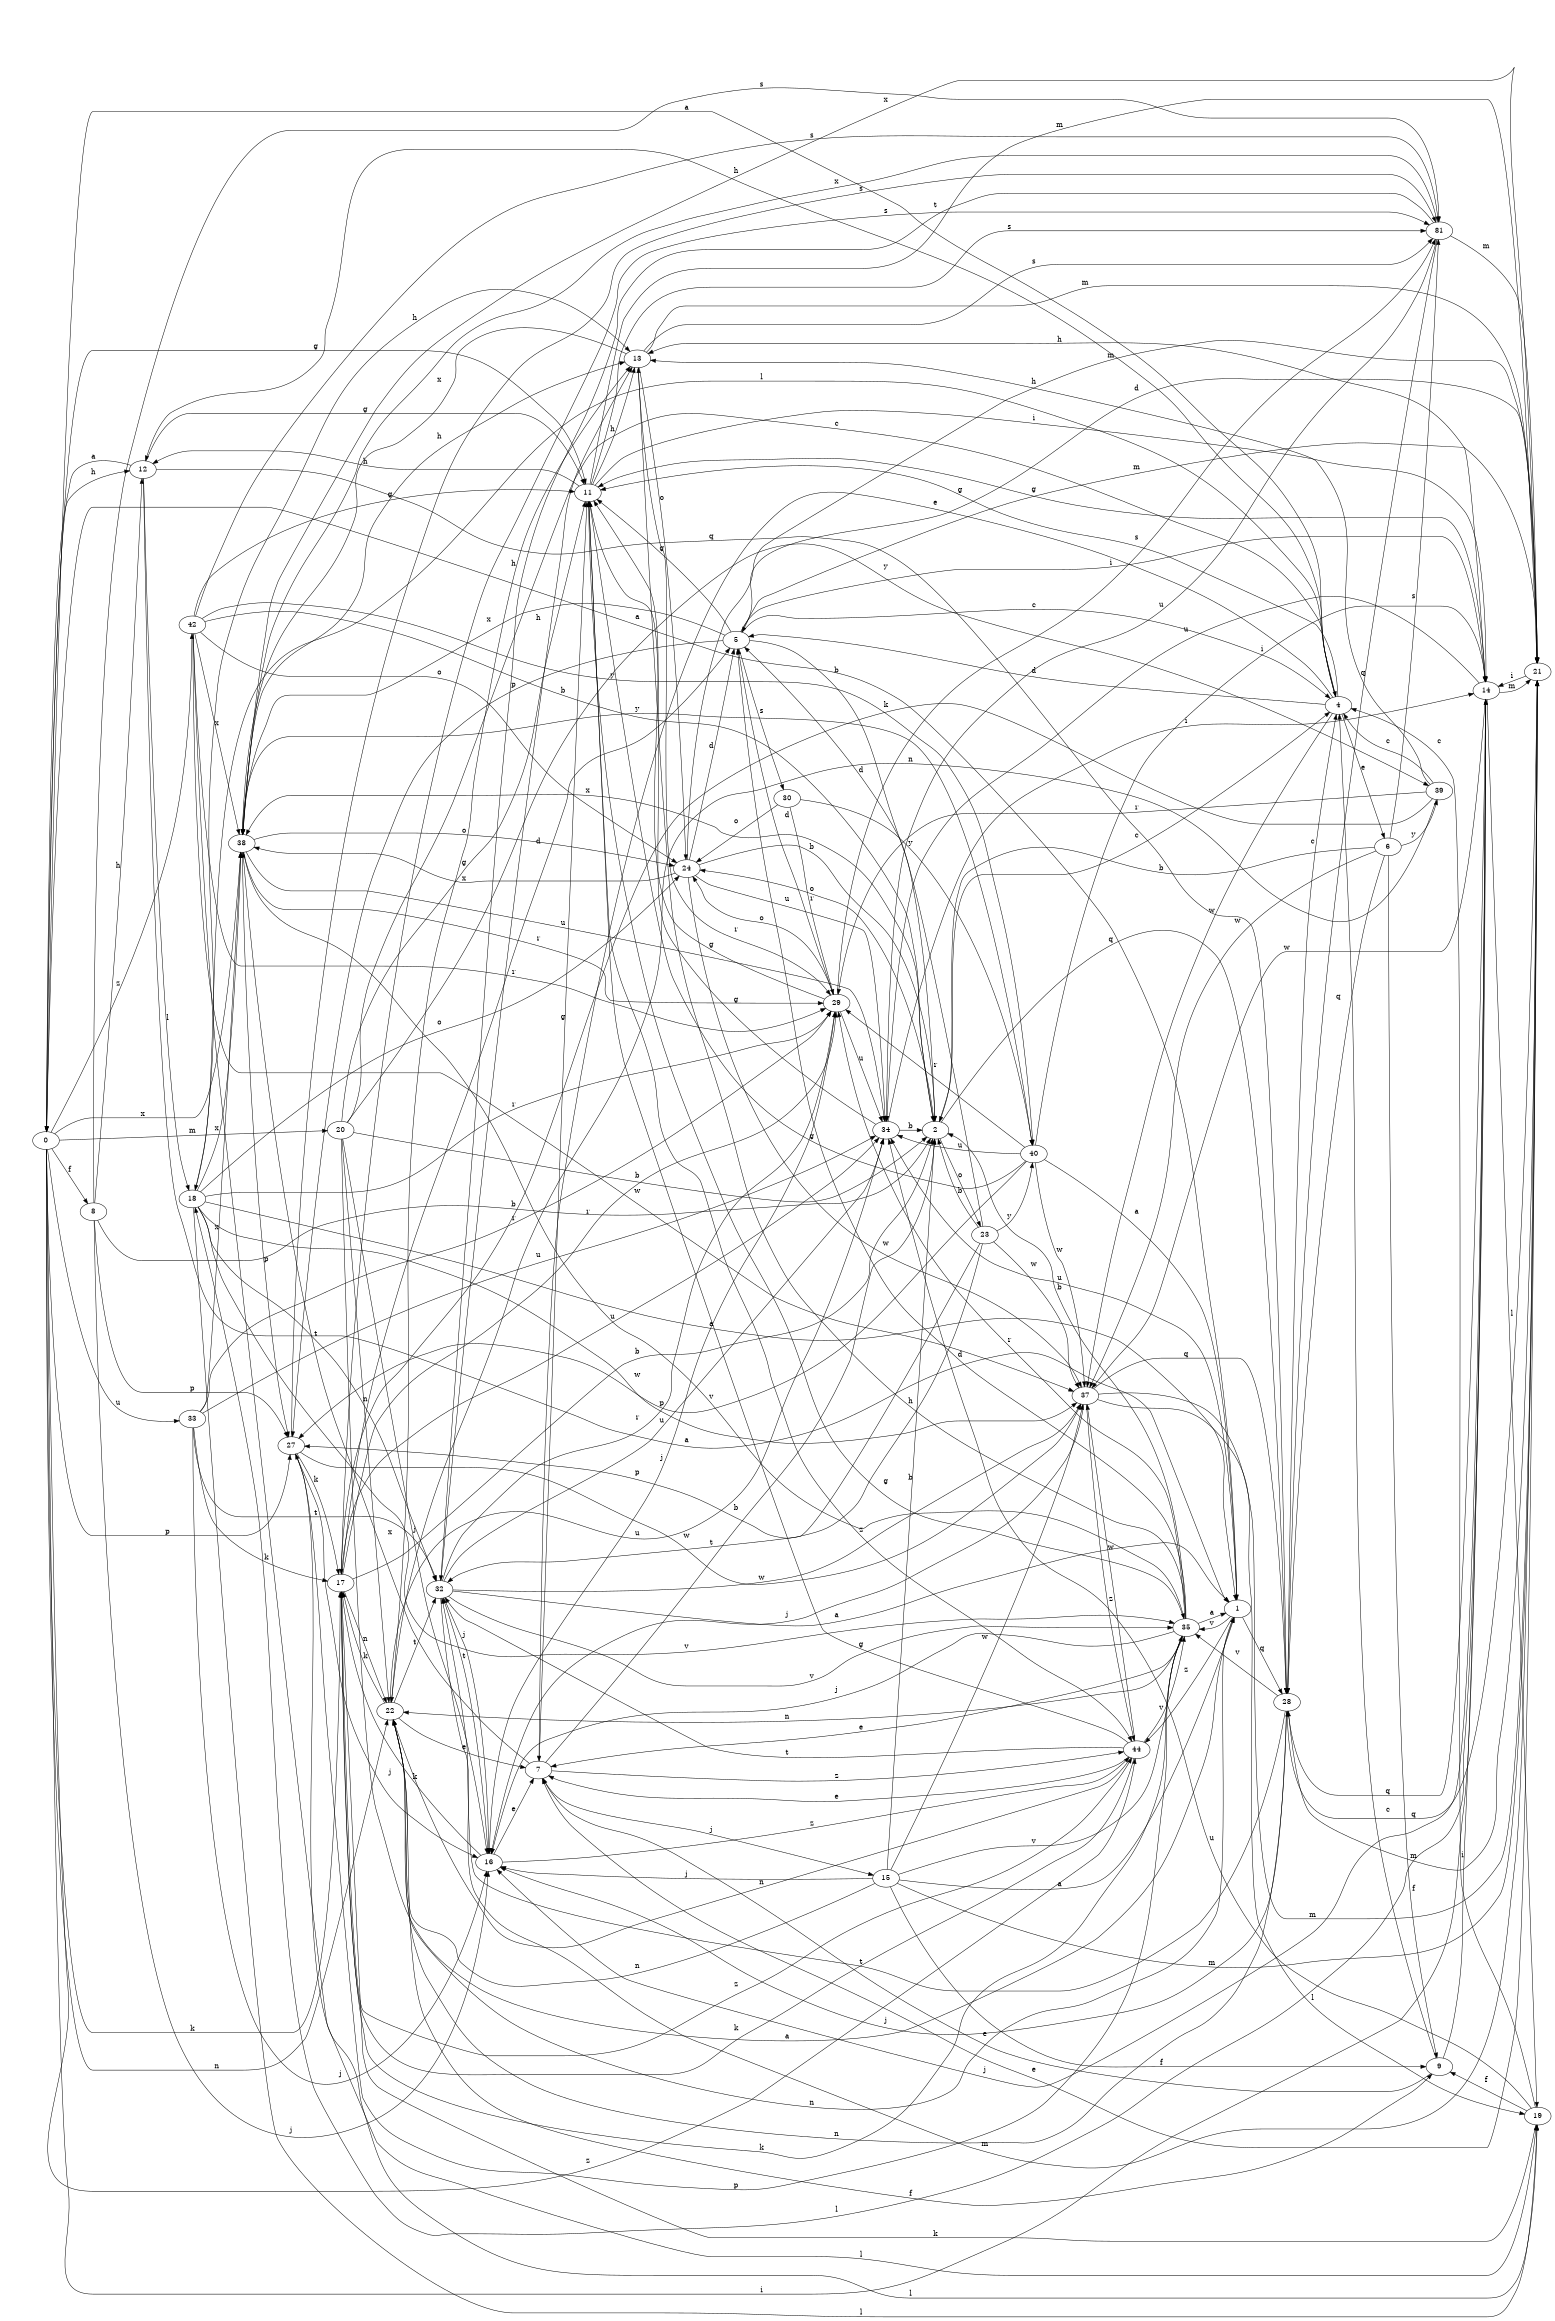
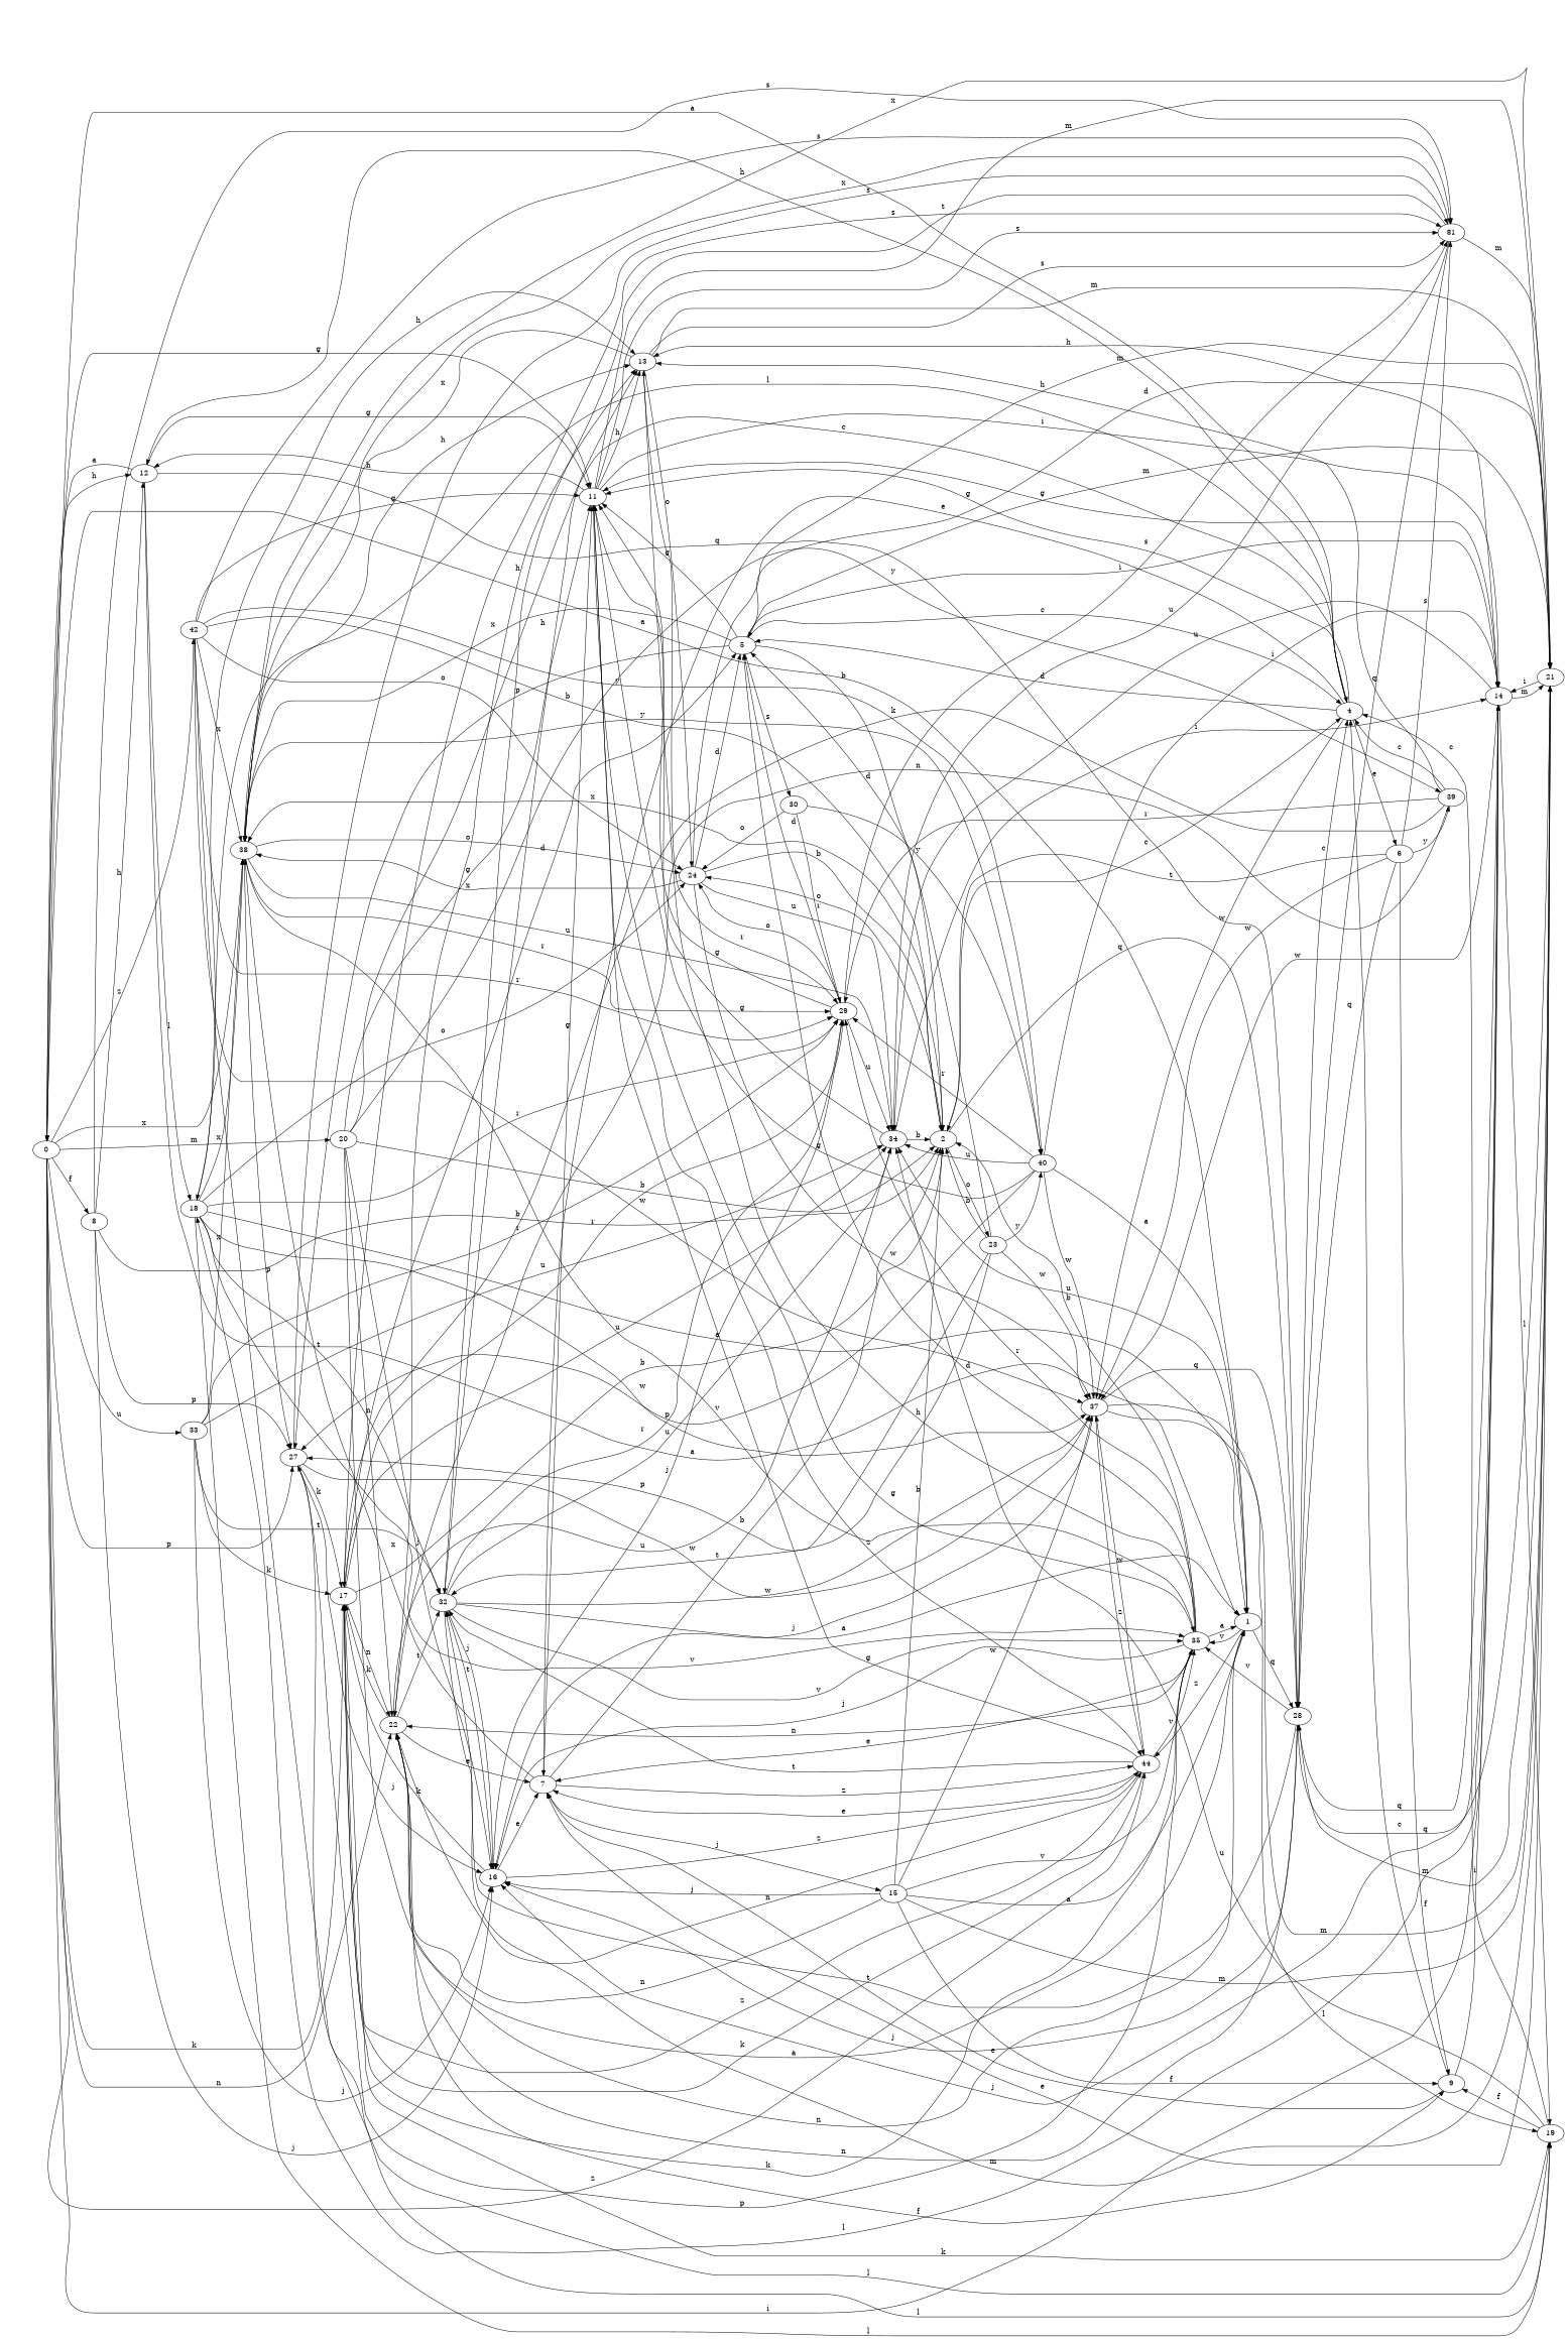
  strict digraph {
    rankdir=LR
    0
    8
    11
    12
    14
    17
    20
    22
    27
    33
    38
    42
    44
    2
    n15 [label=81]
    16
    21
    13
    1
    28
    18
    34
    37
    19
    5
    29
    4
    39
    7
    9
    32
    35
    24
    40
    23
    6
    30
    15
    0 -> 8 [label=f]
    0 -> 11 [label=g]
    0 -> 12 [label=h]
    0 -> 14 [label=i]
    0 -> 17 [label=k]
    0 -> 20 [label=m]
    0 -> 22 [label=n]
    0 -> 27 [label=p]
    0 -> 33 [label=u]
    0 -> 38 [label=x]
    0 -> 42 [label=z]
    0 -> 44 [label=z]
    8 -> 12 [label=h]
    8 -> 27 [label=p]
    8 -> 2 [label=b]
    8 -> n15 [label=s]
    8 -> 16 [label=j]
    11 -> 12 [label=h]
    11 -> 14 [label=i]
    11 -> 44 [label=z]
    11 -> n15 [label=s]
    11 -> 21 [label=m]
    11 -> 13 [label=h]
    12 -> 0 [label=a]
    12 -> 11 [label=g]
    12 -> 1 [label=a]
    12 -> 28 [label=q]
    12 -> 18 [label=l]
    14 -> 11 [label=g]
    14 -> 16 [label=j]
    14 -> 21 [label=m]
    14 -> 13 [label=h]
    14 -> 28 [label=q]
    14 -> 18 [label=l]
    14 -> 34 [label=u]
    14 -> 37 [label=w]
    14 -> 19 [label=l]
    17 -> 22 [label=n]
    17 -> 44 [label=z]
    17 -> 2 [label=b]
    17 -> n15 [label=s]
    17 -> 34 [label=u]
    17 -> 5 [label=d]
    17 -> 29 [label=r]
    20 -> 11 [label=g]
    20 -> 22 [label=n]
    20 -> 2 [label=b]
    20 -> 16 [label=j]
    20 -> 1 [label=a]
    20 -> 4 [label=c]
    20 -> 39 [label=y]
    22 -> 17 [label=k]
    22 -> 13 [label=h]
    22 -> 34 [label=u]
    22 -> 7 [label=e]
    22 -> 9 [label=f]
    22 -> 32 [label=t]
    27 -> 17 [label=k]
    27 -> n15 [label=s]
    27 -> 16 [label=j]
    27 -> 37 [label=w]
    27 -> 19 [label=l]
    33 -> 17 [label=k]
    33 -> 38 [label=x]
    33 -> 16 [label=j]
    33 -> 34 [label=u]
    33 -> 29 [label=r]
    33 -> 32 [label=t]
    38 -> 27 [label=p]
    38 -> 13 [label=h]
    38 -> 34 [label=u]
    38 -> 29 [label=r]
    38 -> 35 [label=v]
    38 -> 24 [label=o]
    38 -> 40 [label=y]
    42 -> 11 [label=g]
    42 -> 38 [label=x]
    42 -> 2 [label=b]
    42 -> n15 [label=s]
    42 -> 37 [label=w]
    42 -> 19 [label=l]
    42 -> 29 [label=r]
    42 -> 24 [label=o]
    42 -> 40 [label=y]
    44 -> 11 [label=g]
    44 -> 17 [label=k]
    44 -> 22 [label=n]
    44 -> 37 [label=w]
    44 -> 7 [label=e]
    44 -> 32 [label=t]
    44 -> 35 [label=v]
    2 -> 38 [label=x]
    2 -> 28 [label=q]
    2 -> 4 [label=c]
    2 -> 24 [label=o]
    2 -> 23 [label=o]
    n15 -> 38 [label=x]
    n15 -> 21 [label=m]
    n15 -> 28 [label=q]
    n15 -> 34 [label=u]
    n15 -> 32 [label=t]
    16 -> 17 [label=k]
    16 -> 44 [label=z]
    16 -> 7 [label=e]
    16 -> 32 [label=t]
    21 -> 14 [label=i]
    21 -> 38 [label=x]
    21 -> 28 [label=q]
    21 -> 5 [label=d]
    21 -> 7 [label=e]
    13 -> 38 [label=x]
    13 -> n15 [label=s]
    13 -> 21 [label=m]
    13 -> 29 [label=r]
    13 -> 24 [label=o]
    1 -> 0 [label=a]
    1 -> 22 [label=n]
    1 -> 44 [label=z]
    1 -> 28 [label=q]
    1 -> 34 [label=u]
    1 -> 35 [label=v]
    28 -> 22 [label=n]
    28 -> 16 [label=j]
    28 -> 21 [label=m]
    28 -> 4 [label=c]
    28 -> 32 [label=t]
    28 -> 35 [label=v]
    18 -> 38 [label=x]
    18 -> 13 [label=h]
    18 -> 1 [label=a]
    18 -> 37 [label=w]
    18 -> 19 [label=l]
    18 -> 29 [label=r]
    18 -> 32 [label=t]
    18 -> 35 [label=v]
    18 -> 24 [label=o]
    34 -> 11 [label=g]
    34 -> 14 [label=i]
    34 -> 2 [label=b]
    37 -> 44 [label=z]
    37 -> 16 [label=j]
    37 -> 21 [label=m]
    37 -> 28 [label=q]
    37 -> 19 [label=l]
    19 -> 17 [label=k]
    19 -> 34 [label=u]
    19 -> 4 [label=c]
    19 -> 9 [label=f]
    5 -> 11 [label=g]
    5 -> 14 [label=i]
    5 -> 27 [label=p]
    5 -> 38 [label=x]
    5 -> 2 [label=b]
    5 -> 21 [label=m]
    5 -> 4 [label=c]
    5 -> 30 [label=s]
    29 -> 11 [label=g]
    29 -> n15 [label=s]
    29 -> 16 [label=j]
    29 -> 34 [label=u]
    29 -> 5 [label=d]
    29 -> 24 [label=o]
    4 -> 0 [label=a]
    4 -> 11 [label=g]
    4 -> 12 [label=h]
    4 -> 18 [label=l]
    4 -> 37 [label=w]
    4 -> 5 [label=d]
    4 -> 7 [label=e]
    4 -> 6 [label=e]
    39 -> 17 [label=k]
    39 -> 22 [label=n]
    39 -> 13 [label=h]
    39 -> 29 [label=r]
    39 -> 4 [label=c]
    7 -> 11 [label=g]
    7 -> 38 [label=x]
    7 -> 44 [label=z]
    7 -> 2 [label=b]
    7 -> 15 [label=j]
    9 -> 14 [label=i]
    9 -> 4 [label=c]
    9 -> 7 [label=e]
    32 -> 16 [label=j]
    32 -> 21 [label=m]
    32 -> 13 [label=h]
    32 -> 1 [label=a]
    32 -> 34 [label=u]
    32 -> 37 [label=w]
    32 -> 29 [label=r]
    32 -> 35 [label=v]
    35 -> 11 [label=g]
    35 -> 17 [label=k]
    35 -> 22 [label=n]
    35 -> 27 [label=p]
    35 -> 2 [label=b]
    35 -> 16 [label=j]
    35 -> 13 [label=h]
    35 -> 1 [label=a]
    35 -> 5 [label=d]
    35 -> 29 [label=r]
    35 -> 7 [label=e]
    24 -> 38 [label=x]
    24 -> 2 [label=b]
    24 -> 21 [label=m]
    24 -> 34 [label=u]
    24 -> 37 [label=w]
    24 -> 5 [label=d]
    40 -> 11 [label=g]
    40 -> 14 [label=i]
    40 -> 27 [label=p]
    40 -> 1 [label=a]
    40 -> 34 [label=u]
    40 -> 37 [label=w]
    40 -> 29 [label=r]
    23 -> 27 [label=p]
    23 -> 2 [label=b]
    23 -> 37 [label=w]
    23 -> 5 [label=d]
    23 -> 32 [label=t]
    23 -> 40 [label=y]
-   6 -> 2 [label=b]
+   6 -> 2 [label=t]
    6 -> n15 [label=s]
    6 -> 28 [label=q]
    6 -> 37 [label=w]
    6 -> 39 [label=y]
    6 -> 9 [label=f]
    30 -> 29 [label=r]
    30 -> 24 [label=o]
    30 -> 40 [label=y]
    15 -> 22 [label=n]
    15 -> 2 [label=b]
    15 -> 16 [label=j]
    15 -> 21 [label=m]
    15 -> 1 [label=a]
    15 -> 37 [label=w]
    15 -> 9 [label=f]
    15 -> 35 [label=v]
  }
